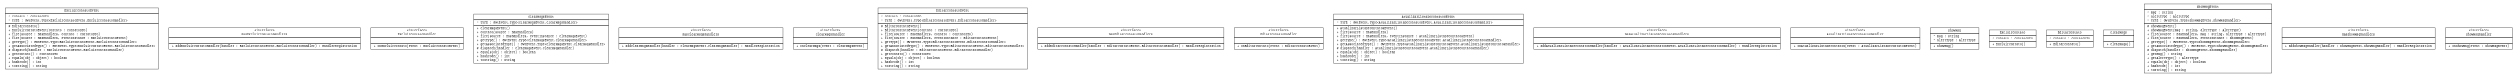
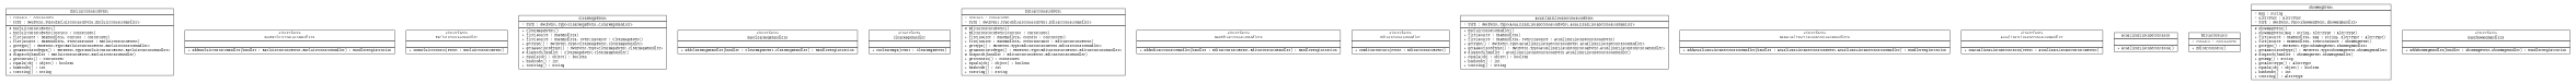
  digraph {
    nodesep=0.25
    ranksep=0.5
    fontname="Courier Prime"
    node [fontcolor=black fontname="Courier Prime" fontsize=10.0 shape=plaintext]
-   n1 [label=<<table title="br.net.meditec.client.events.ExcluirContatoEvent" border="0" cellborder="1" cellspacing="0" cellpadding="2" port="p" href="./ExcluirContatoEvent.html"> 		<tr><td><table border="0" cellspacing="0" cellpadding="1"> <tr><td align="center" balign="center"> ExcluirContatoEvent </td></tr> 		</table></td></tr> 		<tr><td><table border="0" cellspacing="0" cellpadding="1"> <tr><td align="left" balign="left"> ~ contato : ContatoDTO </td></tr> <tr><td align="left" balign="left"> - TYPE : GwtEvent.Type&lt;ExcluirContatoEvent.ExcluirContatoHandler&gt; </td></tr> 		</table></td></tr> 		<tr><td><table border="0" cellspacing="0" cellpadding="1"> <tr><td align="left" balign="left"> # EditarContato() </td></tr> <tr><td align="left" balign="left"> + ExcluirContatoEvent(contato : ContatoDTO) </td></tr> <tr><td align="left" balign="left"> + fire(source : HasHandlers, contato : ContatoDTO) </td></tr> <tr><td align="left" balign="left"> + fire(source : HasHandlers, eventInstance : ExcluirContatoEvent) </td></tr> <tr><td align="left" balign="left"> + getType() : GwtEvent.Type&lt;ExcluirContatoEvent.ExcluirContatoHandler&gt; </td></tr> <tr><td align="left" balign="left"> + getAssociatedType() : GwtEvent.Type&lt;ExcluirContatoEvent.ExcluirContatoHandler&gt; </td></tr> <tr><td align="left" balign="left"> # dispatch(handler : ExcluirContatoEvent.ExcluirContatoHandler) </td></tr> <tr><td align="left" balign="left"> + getContato() : ContatoDTO </td></tr> <tr><td align="left" balign="left"> + equals(obj : Object) : boolean </td></tr> <tr><td align="left" balign="left"> + hashCode() : int </td></tr> <tr><td align="left" balign="left"> + toString() : String </td></tr> 		</table></td></tr> 		</table>>]
+   n1 [label=<<table title="br.net.meditec.client.events.ExcluirContatoEvent" border="0" cellborder="1" cellspacing="0" cellpadding="2" port="p" href="./ExcluirContatoEvent.html"> 		<tr><td><table border="0" cellspacing="0" cellpadding="1"> <tr><td align="center" balign="center"> ExcluirContatoEvent </td></tr> 		</table></td></tr> 		<tr><td><table border="0" cellspacing="0" cellpadding="1"> <tr><td align="left" balign="left"> ~ contato : ContatoDTO </td></tr> <tr><td align="left" balign="left"> - TYPE : GwtEvent.Type&lt;ExcluirContatoEvent.ExcluirContatoHandler&gt; </td></tr> 		</table></td></tr> 		<tr><td><table border="0" cellspacing="0" cellpadding="1"> <tr><td align="left" balign="left"> # ExcluirContatoEvent() </td></tr> <tr><td align="left" balign="left"> + ExcluirContatoEvent(contato : ContatoDTO) </td></tr> <tr><td align="left" balign="left"> + fire(source : HasHandlers, contato : ContatoDTO) </td></tr> <tr><td align="left" balign="left"> + fire(source : HasHandlers, eventInstance : ExcluirContatoEvent) </td></tr> <tr><td align="left" balign="left"> + getType() : GwtEvent.Type&lt;ExcluirContatoEvent.ExcluirContatoHandler&gt; </td></tr> <tr><td align="left" balign="left"> + getAssociatedType() : GwtEvent.Type&lt;ExcluirContatoEvent.ExcluirContatoHandler&gt; </td></tr> <tr><td align="left" balign="left"> # dispatch(handler : ExcluirContatoEvent.ExcluirContatoHandler) </td></tr> <tr><td align="left" balign="left"> + getContato() : ContatoDTO </td></tr> <tr><td align="left" balign="left"> + equals(obj : Object) : boolean </td></tr> <tr><td align="left" balign="left"> + hashCode() : int </td></tr> <tr><td align="left" balign="left"> + toString() : String </td></tr> 		</table></td></tr> 		</table>>]
    n2 [label=<<table title="br.net.meditec.client.events.ExcluirContatoEvent.HasExcluirContatoHandlers" border="0" cellborder="1" cellspacing="0" cellpadding="2" port="p" href="./ExcluirContatoEvent.HasExcluirContatoHandlers.html"> 		<tr><td><table border="0" cellspacing="0" cellpadding="1"> <tr><td align="center" balign="center"> &#171;interface&#187; </td></tr> <tr><td align="center" balign="center"> HasExcluirContatoHandlers </td></tr> 		</table></td></tr> 		<tr><td><table border="0" cellspacing="0" cellpadding="1"> <tr><td align="left" balign="left">  </td></tr> 		</table></td></tr> 		<tr><td><table border="0" cellspacing="0" cellpadding="1"> <tr><td align="left" balign="left"> + addExcluirContatoHandler(handler : ExcluirContatoEvent.ExcluirContatoHandler) : HandlerRegistration </td></tr> 		</table></td></tr> 		</table>>]
    n3 [label=<<table title="br.net.meditec.client.events.ExcluirContatoEvent.ExcluirContatoHandler" border="0" cellborder="1" cellspacing="0" cellpadding="2" port="p" href="./ExcluirContatoEvent.ExcluirContatoHandler.html"> 		<tr><td><table border="0" cellspacing="0" cellpadding="1"> <tr><td align="center" balign="center"> &#171;interface&#187; </td></tr> <tr><td align="center" balign="center"> ExcluirContatoHandler </td></tr> 		</table></td></tr> 		<tr><td><table border="0" cellspacing="0" cellpadding="1"> <tr><td align="left" balign="left">  </td></tr> 		</table></td></tr> 		<tr><td><table border="0" cellspacing="0" cellpadding="1"> <tr><td align="left" balign="left"> + onExcluirContato(event : ExcluirContatoEvent) </td></tr> 		</table></td></tr> 		</table>>]
-   n4 [label=<<table title="br.net.meditec.client.events.ClearMsgsEvent" border="0" cellborder="1" cellspacing="0" cellpadding="2" port="p" href="./ClearMsgsEvent.html"> 		<tr><td><table border="0" cellspacing="0" cellpadding="1"> <tr><td align="center" balign="center"> ClearMsgsEvent </td></tr> 		</table></td></tr> 		<tr><td><table border="0" cellspacing="0" cellpadding="1"> <tr><td align="left" balign="left"> - TYPE : GwtEvent.Type&lt;ClearMsgsEvent.ClearMsgsHandler&gt; </td></tr> 		</table></td></tr> 		<tr><td><table border="0" cellspacing="0" cellpadding="1"> <tr><td align="left" balign="left"> + ClearMsgsEvent() </td></tr> <tr><td align="left" balign="left"> + contato(source : HasHandlers) </td></tr> <tr><td align="left" balign="left"> + fire(source : HasHandlers, eventInstance : ClearMsgsEvent) </td></tr> <tr><td align="left" balign="left"> + getType() : GwtEvent.Type&lt;ClearMsgsEvent.ClearMsgsHandler&gt; </td></tr> <tr><td align="left" balign="left"> + getAssociatedType() : GwtEvent.Type&lt;ClearMsgsEvent.ClearMsgsHandler&gt; </td></tr> <tr><td align="left" balign="left"> # dispatch(handler : ClearMsgsEvent.ClearMsgsHandler) </td></tr> <tr><td align="left" balign="left"> + equals(obj : Object) : boolean </td></tr> <tr><td align="left" balign="left"> + hashCode() : int </td></tr> <tr><td align="left" balign="left"> + toString() : String </td></tr> 		</table></td></tr> 		</table>>]
+   n4 [label=<<table title="br.net.meditec.client.events.ClearMsgsEvent" border="0" cellborder="1" cellspacing="0" cellpadding="2" port="p" href="./ClearMsgsEvent.html"> 		<tr><td><table border="0" cellspacing="0" cellpadding="1"> <tr><td align="center" balign="center"> ClearMsgsEvent </td></tr> 		</table></td></tr> 		<tr><td><table border="0" cellspacing="0" cellpadding="1"> <tr><td align="left" balign="left"> - TYPE : GwtEvent.Type&lt;ClearMsgsEvent.ClearMsgsHandler&gt; </td></tr> 		</table></td></tr> 		<tr><td><table border="0" cellspacing="0" cellpadding="1"> <tr><td align="left" balign="left"> + ClearMsgsEvent() </td></tr> <tr><td align="left" balign="left"> + fire(source : HasHandlers) </td></tr> <tr><td align="left" balign="left"> + fire(source : HasHandlers, eventInstance : ClearMsgsEvent) </td></tr> <tr><td align="left" balign="left"> + getType() : GwtEvent.Type&lt;ClearMsgsEvent.ClearMsgsHandler&gt; </td></tr> <tr><td align="left" balign="left"> + getAssociatedType() : GwtEvent.Type&lt;ClearMsgsEvent.ClearMsgsHandler&gt; </td></tr> <tr><td align="left" balign="left"> # dispatch(handler : ClearMsgsEvent.ClearMsgsHandler) </td></tr> <tr><td align="left" balign="left"> + equals(obj : Object) : boolean </td></tr> <tr><td align="left" balign="left"> + hashCode() : int </td></tr> <tr><td align="left" balign="left"> + toString() : String </td></tr> 		</table></td></tr> 		</table>>]
    n5 [label=<<table title="br.net.meditec.client.events.ClearMsgsEvent.HasClearMsgsHandlers" border="0" cellborder="1" cellspacing="0" cellpadding="2" port="p" href="./ClearMsgsEvent.HasClearMsgsHandlers.html"> 		<tr><td><table border="0" cellspacing="0" cellpadding="1"> <tr><td align="center" balign="center"> &#171;interface&#187; </td></tr> <tr><td align="center" balign="center"> HasClearMsgsHandlers </td></tr> 		</table></td></tr> 		<tr><td><table border="0" cellspacing="0" cellpadding="1"> <tr><td align="left" balign="left">  </td></tr> 		</table></td></tr> 		<tr><td><table border="0" cellspacing="0" cellpadding="1"> <tr><td align="left" balign="left"> + addClearMsgsHandler(handler : ClearMsgsEvent.ClearMsgsHandler) : HandlerRegistration </td></tr> 		</table></td></tr> 		</table>>]
    n6 [label=<<table title="br.net.meditec.client.events.ClearMsgsEvent.ClearMsgsHandler" border="0" cellborder="1" cellspacing="0" cellpadding="2" port="p" href="./ClearMsgsEvent.ClearMsgsHandler.html"> 		<tr><td><table border="0" cellspacing="0" cellpadding="1"> <tr><td align="center" balign="center"> &#171;interface&#187; </td></tr> <tr><td align="center" balign="center"> ClearMsgsHandler </td></tr> 		</table></td></tr> 		<tr><td><table border="0" cellspacing="0" cellpadding="1"> <tr><td align="left" balign="left">  </td></tr> 		</table></td></tr> 		<tr><td><table border="0" cellspacing="0" cellpadding="1"> <tr><td align="left" balign="left"> + onClearMsgs(event : ClearMsgsEvent) </td></tr> 		</table></td></tr> 		</table>>]
    n7 [label=<<table title="br.net.meditec.client.events.EditarContatoEvent" border="0" cellborder="1" cellspacing="0" cellpadding="2" port="p" href="./EditarContatoEvent.html"> 		<tr><td><table border="0" cellspacing="0" cellpadding="1"> <tr><td align="center" balign="center"> EditarContatoEvent </td></tr> 		</table></td></tr> 		<tr><td><table border="0" cellspacing="0" cellpadding="1"> <tr><td align="left" balign="left"> ~ contato : ContatoDTO </td></tr> <tr><td align="left" balign="left"> - TYPE : GwtEvent.Type&lt;EditarContatoEvent.EditarContatoHandler&gt; </td></tr> 		</table></td></tr> 		<tr><td><table border="0" cellspacing="0" cellpadding="1"> <tr><td align="left" balign="left"> # EditarContatoEvent() </td></tr> <tr><td align="left" balign="left"> + EditarContatoEvent(contato : ContatoDTO) </td></tr> <tr><td align="left" balign="left"> + fire(source : HasHandlers, contato : ContatoDTO) </td></tr> <tr><td align="left" balign="left"> + fire(source : HasHandlers, eventInstance : EditarContatoEvent) </td></tr> <tr><td align="left" balign="left"> + getType() : GwtEvent.Type&lt;EditarContatoEvent.EditarContatoHandler&gt; </td></tr> <tr><td align="left" balign="left"> + getAssociatedType() : GwtEvent.Type&lt;EditarContatoEvent.EditarContatoHandler&gt; </td></tr> <tr><td align="left" balign="left"> # dispatch(handler : EditarContatoEvent.EditarContatoHandler) </td></tr> <tr><td align="left" balign="left"> + getContato() : ContatoDTO </td></tr> <tr><td align="left" balign="left"> + equals(obj : Object) : boolean </td></tr> <tr><td align="left" balign="left"> + hashCode() : int </td></tr> <tr><td align="left" balign="left"> + toString() : String </td></tr> 		</table></td></tr> 		</table>>]
    n8 [label=<<table title="br.net.meditec.client.events.EditarContatoEvent.HasEditarContatoHandlers" border="0" cellborder="1" cellspacing="0" cellpadding="2" port="p" href="./EditarContatoEvent.HasEditarContatoHandlers.html"> 		<tr><td><table border="0" cellspacing="0" cellpadding="1"> <tr><td align="center" balign="center"> &#171;interface&#187; </td></tr> <tr><td align="center" balign="center"> HasEditarContatoHandlers </td></tr> 		</table></td></tr> 		<tr><td><table border="0" cellspacing="0" cellpadding="1"> <tr><td align="left" balign="left">  </td></tr> 		</table></td></tr> 		<tr><td><table border="0" cellspacing="0" cellpadding="1"> <tr><td align="left" balign="left"> + addEditarContatoHandler(handler : EditarContatoEvent.EditarContatoHandler) : HandlerRegistration </td></tr> 		</table></td></tr> 		</table>>]
    n9 [label=<<table title="br.net.meditec.client.events.EditarContatoEvent.EditarContatoHandler" border="0" cellborder="1" cellspacing="0" cellpadding="2" port="p" href="./EditarContatoEvent.EditarContatoHandler.html"> 		<tr><td><table border="0" cellspacing="0" cellpadding="1"> <tr><td align="center" balign="center"> &#171;interface&#187; </td></tr> <tr><td align="center" balign="center"> EditarContatoHandler </td></tr> 		</table></td></tr> 		<tr><td><table border="0" cellspacing="0" cellpadding="1"> <tr><td align="left" balign="left">  </td></tr> 		</table></td></tr> 		<tr><td><table border="0" cellspacing="0" cellpadding="1"> <tr><td align="left" balign="left"> + onEditarContato(event : EditarContatoEvent) </td></tr> 		</table></td></tr> 		</table>>]
-   n10 [label=<<table title="br.net.meditec.client.events.AtualizarListaDeContatosEvent" border="0" cellborder="1" cellspacing="0" cellpadding="2" port="p" href="./AtualizarListaDeContatosEvent.html"> 		<tr><td><table border="0" cellspacing="0" cellpadding="1"> <tr><td align="center" balign="center"> AtualizarListaDeContatosEvent </td></tr> 		</table></td></tr> 		<tr><td><table border="0" cellspacing="0" cellpadding="1"> <tr><td align="left" balign="left"> - TYPE : GwtEvent.Type&lt;AtualizarListaDeContatosEvent.AtualizarListaDeContatosHandler&gt; </td></tr> 		</table></td></tr> 		<tr><td><table border="0" cellspacing="0" cellpadding="1"> <tr><td align="left" balign="left"> + AtualizarListaDeContatosEvent() </td></tr> <tr><td align="left" balign="left"> + fire(source : HasHandlers) </td></tr> <tr><td align="left" balign="left"> + fire(source : HasHandlers, eventInstance : AtualizarListaDeContatosEvent) </td></tr> <tr><td align="left" balign="left"> + getType() : GwtEvent.Type&lt;AtualizarListaDeContatosEvent.AtualizarListaDeContatosHandler&gt; </td></tr> <tr><td align="left" balign="left"> + getAssociatedType() : GwtEvent.Type&lt;AtualizarListaDeContatosEvent.AtualizarListaDeContatosHandler&gt; </td></tr> <tr><td align="left" balign="left"> # dispatch(handler : AtualizarListaDeContatosEvent.AtualizarListaDeContatosHandler) </td></tr> <tr><td align="left" balign="left"> + equals(obj : Object) : boolean </td></tr> <tr><td align="left" balign="left"> + hashCode() : int </td></tr> <tr><td align="left" balign="left"> + toString() : String </td></tr> 		</table></td></tr> 		</table>>]
+   n10 [label=<<table title="br.net.meditec.client.events.AtualizarListaDeContatosEvent" border="0" cellborder="1" cellspacing="0" cellpadding="2" port="p" href="./AtualizarListaDeContatosEvent.html"> 		<tr><td><table border="0" cellspacing="0" cellpadding="1"> <tr><td align="center" balign="center"> AtualizarListaDeContatosEvent </td></tr> 		</table></td></tr> 		<tr><td><table border="0" cellspacing="0" cellpadding="1"> <tr><td align="left" balign="left"> - TYPE : GwtEvent.Type&lt;AtualizarListaDeContatosEvent.AtualizarListaDeContatosHandler&gt; </td></tr> 		</table></td></tr> 		<tr><td><table border="0" cellspacing="0" cellpadding="1"> <tr><td align="left" balign="left"> + ExcluirContatoHandler() </td></tr> <tr><td align="left" balign="left"> + fire(source : HasHandlers) </td></tr> <tr><td align="left" balign="left"> + fire(source : HasHandlers, eventInstance : AtualizarListaDeContatosEvent) </td></tr> <tr><td align="left" balign="left"> + getType() : GwtEvent.Type&lt;AtualizarListaDeContatosEvent.AtualizarListaDeContatosHandler&gt; </td></tr> <tr><td align="left" balign="left"> + getAssociatedType() : GwtEvent.Type&lt;AtualizarListaDeContatosEvent.AtualizarListaDeContatosHandler&gt; </td></tr> <tr><td align="left" balign="left"> # dispatch(handler : AtualizarListaDeContatosEvent.AtualizarListaDeContatosHandler) </td></tr> <tr><td align="left" balign="left"> + equals(obj : Object) : boolean </td></tr> <tr><td align="left" balign="left"> + hashCode() : int </td></tr> <tr><td align="left" balign="left"> + toString() : String </td></tr> 		</table></td></tr> 		</table>>]
    n11 [label=<<table title="br.net.meditec.client.events.AtualizarListaDeContatosEvent.HasAtualizarListaDeContatosHandlers" border="0" cellborder="1" cellspacing="0" cellpadding="2" port="p" href="./AtualizarListaDeContatosEvent.HasAtualizarListaDeContatosHandlers.html"> 		<tr><td><table border="0" cellspacing="0" cellpadding="1"> <tr><td align="center" balign="center"> &#171;interface&#187; </td></tr> <tr><td align="center" balign="center"> HasAtualizarListaDeContatosHandlers </td></tr> 		</table></td></tr> 		<tr><td><table border="0" cellspacing="0" cellpadding="1"> <tr><td align="left" balign="left">  </td></tr> 		</table></td></tr> 		<tr><td><table border="0" cellspacing="0" cellpadding="1"> <tr><td align="left" balign="left"> + addAtualizarListaDeContatosHandler(handler : AtualizarListaDeContatosEvent.AtualizarListaDeContatosHandler) : HandlerRegistration </td></tr> 		</table></td></tr> 		</table>>]
    n12 [label=<<table title="br.net.meditec.client.events.AtualizarListaDeContatosEvent.AtualizarListaDeContatosHandler" border="0" cellborder="1" cellspacing="0" cellpadding="2" port="p" href="./AtualizarListaDeContatosEvent.AtualizarListaDeContatosHandler.html"> 		<tr><td><table border="0" cellspacing="0" cellpadding="1"> <tr><td align="center" balign="center"> &#171;interface&#187; </td></tr> <tr><td align="center" balign="center"> AtualizarListaDeContatosHandler </td></tr> 		</table></td></tr> 		<tr><td><table border="0" cellspacing="0" cellpadding="1"> <tr><td align="left" balign="left">  </td></tr> 		</table></td></tr> 		<tr><td><table border="0" cellspacing="0" cellpadding="1"> <tr><td align="left" balign="left"> + onAtualizarListaDeContatos(event : AtualizarListaDeContatosEvent) </td></tr> 		</table></td></tr> 		</table>>]
-   n13 [label=<<table title="br.net.meditec.client.events.ShowMsg" border="0" cellborder="1" cellspacing="0" cellpadding="2" port="p" href="./ShowMsg.html"> 		<tr><td><table border="0" cellspacing="0" cellpadding="1"> <tr><td align="center" balign="center"> ShowMsg </td></tr> 		</table></td></tr> 		<tr><td><table border="0" cellspacing="0" cellpadding="1"> <tr><td align="left" balign="left"> ~ msg : String </td></tr> <tr><td align="left" balign="left"> ~ alertType : AlertType </td></tr> 		</table></td></tr> 		<tr><td><table border="0" cellspacing="0" cellpadding="1"> <tr><td align="left" balign="left"> + ShowMsg() </td></tr> 		</table></td></tr> 		</table>>]
-   n14 [label=<<table title="br.net.meditec.client.events.ExcluirContato" border="0" cellborder="1" cellspacing="0" cellpadding="2" port="p" href="./ExcluirContato.html"> 		<tr><td><table border="0" cellspacing="0" cellpadding="1"> <tr><td align="center" balign="center"> ExcluirContato </td></tr> 		</table></td></tr> 		<tr><td><table border="0" cellspacing="0" cellpadding="1"> <tr><td align="left" balign="left"> ~ contato : ContatoDTO </td></tr> 		</table></td></tr> 		<tr><td><table border="0" cellspacing="0" cellpadding="1"> <tr><td align="left" balign="left"> + ExcluirContato() </td></tr> 		</table></td></tr> 		</table>>]
+   n15 [label=<<table title="br.net.meditec.client.events.AtualizarListaDeContatos" border="0" cellborder="1" cellspacing="0" cellpadding="2" port="p" href="./AtualizarListaDeContatos.html"> 		<tr><td><table border="0" cellspacing="0" cellpadding="1"> <tr><td align="center" balign="center"> AtualizarListaDeContatos </td></tr> 		</table></td></tr> 		<tr><td><table border="0" cellspacing="0" cellpadding="1"> <tr><td align="left" balign="left">  </td></tr> 		</table></td></tr> 		<tr><td><table border="0" cellspacing="0" cellpadding="1"> <tr><td align="left" balign="left"> + AtualizarListaDeContatos() </td></tr> 		</table></td></tr> 		</table>>]
    n16 [label=<<table title="br.net.meditec.client.events.EditarContato" border="0" cellborder="1" cellspacing="0" cellpadding="2" port="p" href="./EditarContato.html"> 		<tr><td><table border="0" cellspacing="0" cellpadding="1"> <tr><td align="center" balign="center"> EditarContato </td></tr> 		</table></td></tr> 		<tr><td><table border="0" cellspacing="0" cellpadding="1"> <tr><td align="left" balign="left"> ~ contato : ContatoDTO </td></tr> 		</table></td></tr> 		<tr><td><table border="0" cellspacing="0" cellpadding="1"> <tr><td align="left" balign="left"> + EditarContato() </td></tr> 		</table></td></tr> 		</table>>]
-   n17 [label=<<table title="br.net.meditec.client.events.ClearMsgs" border="0" cellborder="1" cellspacing="0" cellpadding="2" port="p" href="./ClearMsgs.html"> 		<tr><td><table border="0" cellspacing="0" cellpadding="1"> <tr><td align="center" balign="center"> ClearMsgs </td></tr> 		</table></td></tr> 		<tr><td><table border="0" cellspacing="0" cellpadding="1"> <tr><td align="left" balign="left">  </td></tr> 		</table></td></tr> 		<tr><td><table border="0" cellspacing="0" cellpadding="1"> <tr><td align="left" balign="left"> + ClearMsgs() </td></tr> 		</table></td></tr> 		</table>>]
-   n18 [label=<<table title="br.net.meditec.client.events.ShowMsgEvent" border="0" cellborder="1" cellspacing="0" cellpadding="2" port="p" href="./ShowMsgEvent.html"> 		<tr><td><table border="0" cellspacing="0" cellpadding="1"> <tr><td align="center" balign="center"> ShowMsgEvent </td></tr> 		</table></td></tr> 		<tr><td><table border="0" cellspacing="0" cellpadding="1"> <tr><td align="left" balign="left"> ~ msg : String </td></tr> <tr><td align="left" balign="left"> ~ alertType : AlertType </td></tr> <tr><td align="left" balign="left"> - TYPE : GwtEvent.Type&lt;ShowMsgEvent.ShowMsgHandler&gt; </td></tr> 		</table></td></tr> 		<tr><td><table border="0" cellspacing="0" cellpadding="1"> <tr><td align="left" balign="left"> # ShowMsgEvent() </td></tr> <tr><td align="left" balign="left"> + ShowMsgEvent(msg : String, alertType : AlertType) </td></tr> <tr><td align="left" balign="left"> + fire(source : HasHandlers, msg : String, alertType : AlertType) </td></tr> <tr><td align="left" balign="left"> + fire(source : HasHandlers, eventInstance : ShowMsgEvent) </td></tr> <tr><td align="left" balign="left"> + getType() : GwtEvent.Type&lt;ShowMsgEvent.ShowMsgHandler&gt; </td></tr> <tr><td align="left" balign="left"> + getAssociatedType() : GwtEvent.Type&lt;ShowMsgEvent.ShowMsgHandler&gt; </td></tr> <tr><td align="left" balign="left"> # dispatch(handler : ShowMsgEvent.ShowMsgHandler) </td></tr> <tr><td align="left" balign="left"> + getMsg() : String </td></tr> <tr><td align="left" balign="left"> + getAlertType() : AlertType </td></tr> <tr><td align="left" balign="left"> + equals(obj : Object) : boolean </td></tr> <tr><td align="left" balign="left"> + hashCode() : int </td></tr> <tr><td align="left" balign="left"> + toString() : String </td></tr> 		</table></td></tr> 		</table>>]
+   n18 [label=<<table title="br.net.meditec.client.events.ShowMsgEvent" border="0" cellborder="1" cellspacing="0" cellpadding="2" port="p" href="./ShowMsgEvent.html"> 		<tr><td><table border="0" cellspacing="0" cellpadding="1"> <tr><td align="center" balign="center"> ShowMsgEvent </td></tr> 		</table></td></tr> 		<tr><td><table border="0" cellspacing="0" cellpadding="1"> <tr><td align="left" balign="left"> ~ msg : String </td></tr> <tr><td align="left" balign="left"> ~ alertType : AlertType </td></tr> <tr><td align="left" balign="left"> - TYPE : GwtEvent.Type&lt;ShowMsgEvent.ShowMsgHandler&gt; </td></tr> 		</table></td></tr> 		<tr><td><table border="0" cellspacing="0" cellpadding="1"> <tr><td align="left" balign="left"> # ShowMsgEvent() </td></tr> <tr><td align="left" balign="left"> + ShowMsgEvent(msg : String, alertType : AlertType) </td></tr> <tr><td align="left" balign="left"> + fire(source : HasHandlers, msg : String, alertType : AlertType) </td></tr> <tr><td align="left" balign="left"> + fire(source : HasHandlers, eventInstance : ShowMsgEvent) </td></tr> <tr><td align="left" balign="left"> + getType() : GwtEvent.Type&lt;ShowMsgEvent.ShowMsgHandler&gt; </td></tr> <tr><td align="left" balign="left"> + getAssociatedType() : GwtEvent.Type&lt;ShowMsgEvent.ShowMsgHandler&gt; </td></tr> <tr><td align="left" balign="left"> # dispatch(handler : ShowMsgEvent.ShowMsgHandler) </td></tr> <tr><td align="left" balign="left"> + getMsg() : String </td></tr> <tr><td align="left" balign="left"> + getAlertType() : AlertType </td></tr> <tr><td align="left" balign="left"> + equals(obj : Object) : boolean </td></tr> <tr><td align="left" balign="left"> + hashCode() : int </td></tr> <tr><td align="left" balign="left"> + toString() : AlertType </td></tr> 		</table></td></tr> 		</table>>]
    n19 [label=<<table title="br.net.meditec.client.events.ShowMsgEvent.HasShowMsgHandlers" border="0" cellborder="1" cellspacing="0" cellpadding="2" port="p" href="./ShowMsgEvent.HasShowMsgHandlers.html"> 		<tr><td><table border="0" cellspacing="0" cellpadding="1"> <tr><td align="center" balign="center"> &#171;interface&#187; </td></tr> <tr><td align="center" balign="center"> HasShowMsgHandlers </td></tr> 		</table></td></tr> 		<tr><td><table border="0" cellspacing="0" cellpadding="1"> <tr><td align="left" balign="left">  </td></tr> 		</table></td></tr> 		<tr><td><table border="0" cellspacing="0" cellpadding="1"> <tr><td align="left" balign="left"> + addShowMsgHandler(handler : ShowMsgEvent.ShowMsgHandler) : HandlerRegistration </td></tr> 		</table></td></tr> 		</table>>]
-   n20 [label=<<table title="br.net.meditec.client.events.ShowMsgEvent.ShowMsgHandler" border="0" cellborder="1" cellspacing="0" cellpadding="2" port="p" href="./ShowMsgEvent.ShowMsgHandler.html"> 		<tr><td><table border="0" cellspacing="0" cellpadding="1"> <tr><td align="center" balign="center"> &#171;interface&#187; </td></tr> <tr><td align="center" balign="center"> ShowMsgHandler </td></tr> 		</table></td></tr> 		<tr><td><table border="0" cellspacing="0" cellpadding="1"> <tr><td align="left" balign="left">  </td></tr> 		</table></td></tr> 		<tr><td><table border="0" cellspacing="0" cellpadding="1"> <tr><td align="left" balign="left"> + onShowMsg(event : ShowMsgEvent) </td></tr> 		</table></td></tr> 		</table>>]
  }
